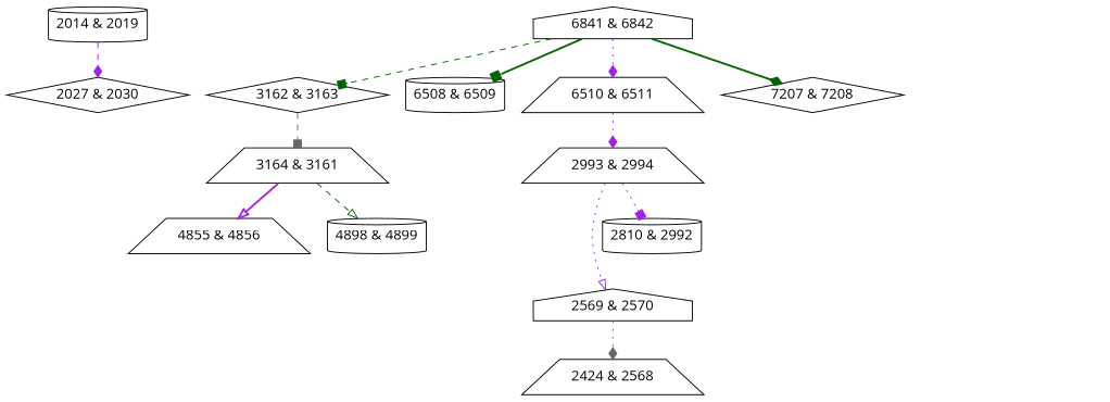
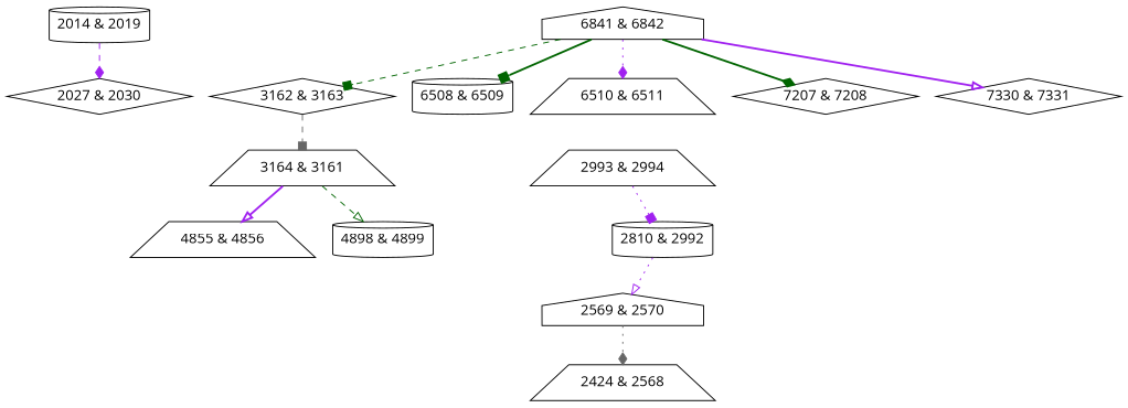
  digraph {
    fontname="Open Sans"
    node [fontname="Open Sans" shape=trapezium]
    edge [arrowhead=diamond color=purple fontname="Open Sans" style=dotted]
    n1 [label="2014 & 2019" shape=cylinder]
    n2 [label="2027 & 2030" shape=diamond]
    n3 [label="2424 & 2568"]
    n4 [label="2569 & 2570" shape=house]
    n5 [label="2810 & 2992" shape=cylinder]
    n6 [label="3164 & 3161"]
    n7 [label="4855 & 4856"]
    n8 [label="4898 & 4899" shape=cylinder]
    n9 [label="2993 & 2994"]
    n10 [label="3162 & 3163" shape=diamond]
    n11 [label="6508 & 6509" shape=cylinder]
    n12 [label="6510 & 6511"]
    n13 [label="6841 & 6842" shape=house]
    n14 [label="7207 & 7208" shape=diamond]
+   n15 [label="7330 & 7331" shape=diamond]
    n1 -> n2 [style=dashed]
    n4 -> n3 [color=gray40]
    n6 -> n7 [arrowhead=onormal style=bold]
    n6 -> n8 [arrowhead=onormal color=darkgreen style=dashed]
-   n9 -> n4 [arrowhead=onormal]
+   n5 -> n4 [arrowhead=onormal]
    n9 -> n5 [arrowhead=box]
    n10 -> n6 [arrowhead=box color=gray40 style=dashed]
-   n12 -> n9
    n13 -> n10 [arrowhead=box color=darkgreen style=dashed]
    n13 -> n11 [arrowhead=box color=darkgreen style=bold]
    n13 -> n12
    n13 -> n14 [color=darkgreen style=bold]
+   n13 -> n15 [arrowhead=onormal style=bold]
  }
